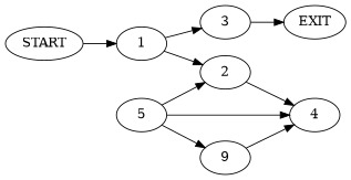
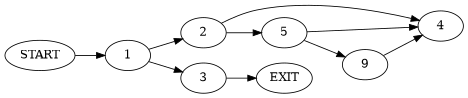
  digraph {
    rankdir=LR
    n1 [label=START]
    1
    2
    3
    n5 [label=EXIT]
    4
    5
    n8 [label=9]
    n1 -> 1
    1 -> 2
    1 -> 3
    2 -> 4
-   5 -> 2
+   2 -> 5
    3 -> n5
    5 -> 4
    5 -> n8
    n8 -> 4
  }
